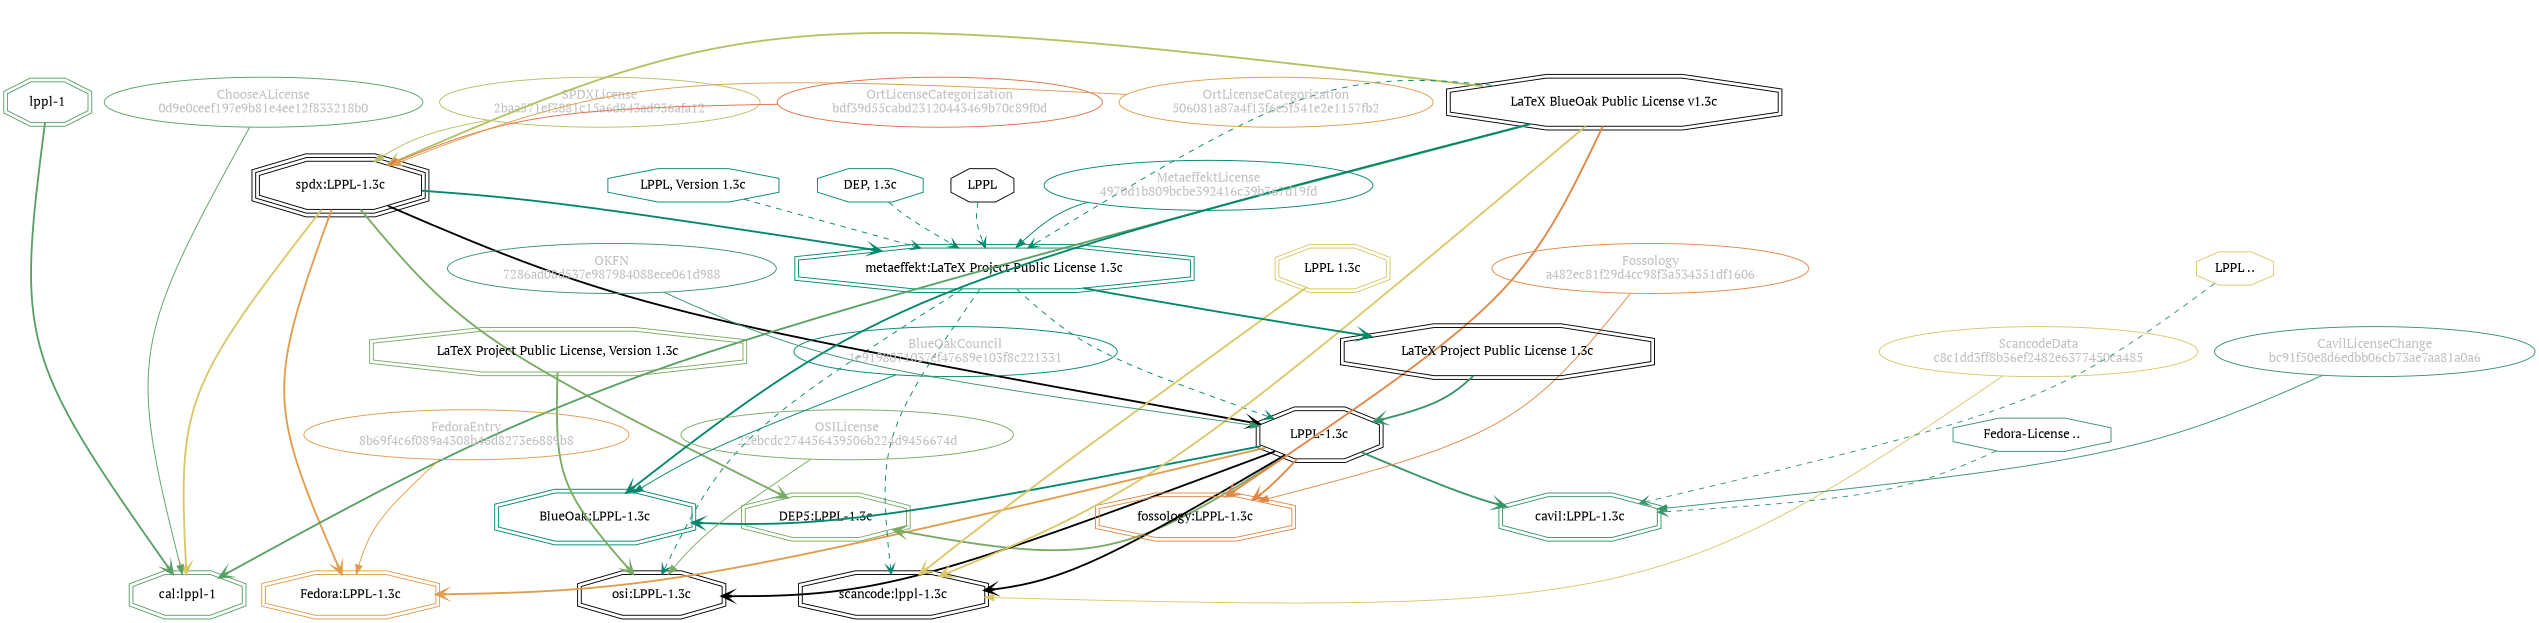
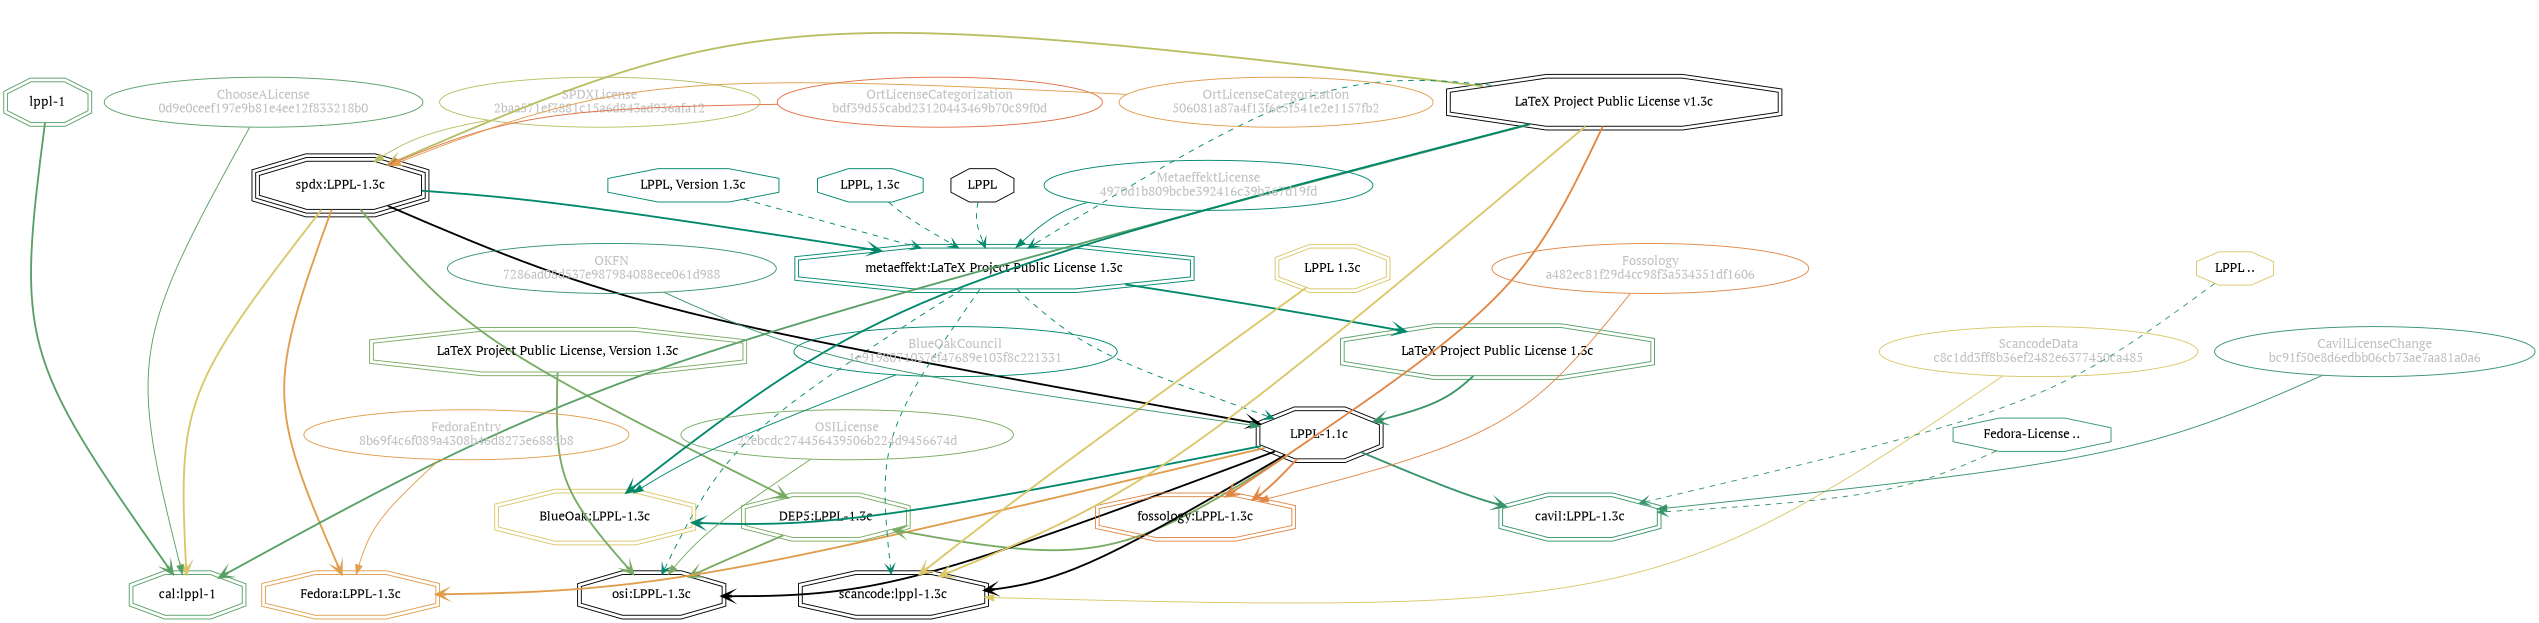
  strict digraph {
    fontname="PT Serif"
    splines=curved
    node [fontname="PT Serif" shape=doubleoctagon]
    edge [color="#00876c" fontname="PT Serif" weight=0.7 arrowhead=vee style=bold]
    n1 [color="#b8bf62" fillcolor="beige;1" fontcolor=gray label="SPDXLicense\n2baa571ef3881c15a6d843ad936afa12" shape=ellipse]
    n2 [label="spdx:LPPL-1.3c" shape=tripleoctagon]
    n3 [color="#e09d4b" label="Fedora:LPPL-1.3c"]
    n4 [color="#58a066" label="cal:lppl-1"]
    n5 [color="#00876c" label="metaeffekt:LaTeX Project Public License 1.3c"]
    n6 [color="#78ab63" label="DEP5:LPPL-1.3c"]
    n7 [label="osi:LPPL-1.3c"]
-   n8 [label="LPPL-1.3c"]
-   n9 [color="#00876c" label="BlueOak:LPPL-1.3c"]
+   n8 [label="LPPL-1.1c"]
+   n9 [color="#dac767" label="BlueOak:LPPL-1.3c"]
    n10 [label="scancode:lppl-1.3c"]
    n11 [color="#e18745" label="fossology:LPPL-1.3c"]
    n12 [color="#379469" label="cavil:LPPL-1.3c"]
-   n13 [label="LaTeX BlueOak Public License v1.3c"]
+   n13 [label="LaTeX Project Public License v1.3c"]
    n14 [color="#78ab63" fillcolor="beige;1" fontcolor=gray label="OSILicense\n22ebcdc274456439506b224d9456674d" shape=ellipse]
    n15 [color="#78ab63" label="LaTeX Project Public License, Version 1.3c"]
    n16 [label=LPPL shape=octagon]
    n17 [color="#e09d4b" fillcolor="beige;1" fontcolor=gray label="FedoraEntry\n8b69f4c6f089a4308b46d8273e6889b8" shape=ellipse]
    n18 [color="#00876c" fillcolor="beige;1" fontcolor=gray label="BlueOakCouncil\n1e9198071037ef47689e103f8c221331" shape=ellipse]
    n19 [color="#58a066" fillcolor="beige;1" fontcolor=gray label="ChooseALicense\n0d9e0ceef197e9b81e4ee12f833218b0" shape=ellipse]
    n20 [color="#58a066" label="lppl-1"]
    n21 [color="#dac767" fillcolor="beige;1" fontcolor=gray label="ScancodeData\nc8c1dd3ff8b36ef2482e6377450ca485" shape=ellipse]
    n22 [color="#dac767" label="LPPL 1.3c"]
    n23 [color="#e18745" fillcolor="beige;1" fontcolor=gray label="Fossology\na482ec81f29d4cc98f3a534351df1606" shape=ellipse]
    n24 [color="#379469" fillcolor="beige;1" fontcolor=gray label="OKFN\n7286ad08d537e987984088ece061d988" shape=ellipse]
-   n25 [label="LaTeX Project Public License 1.3c"]
+   n25 [label="LaTeX Project Public License 1.3c" color="#58a066"]
    n26 [color="#e06f45" fillcolor="beige;1" fontcolor=gray label="OrtLicenseCategorization\nbdf39d55cabd23120443469b70c89f0d" shape=ellipse]
    n27 [color="#e09d4b" fillcolor="beige;1" fontcolor=gray label="OrtLicenseCategorization\n506081a87a4f13f6e5f541e2e1157fb2" shape=ellipse]
    n28 [color="#379469" fillcolor="beige;1" fontcolor=gray label="CavilLicenseChange\nbc91f50e8d6edbb06cb73ae7aa81a0a6" shape=ellipse]
    n29 [color="#dac767" label="LPPL .." shape=octagon]
    n30 [color="#379469" label="Fedora-License .." shape=octagon]
    n31 [color="#00876c" fillcolor="beige;1" fontcolor=gray label="MetaeffektLicense\n4970d1b809bcbe392416c39b367d19fd" shape=ellipse]
    n32 [color="#00876c" label="LPPL, Version 1.3c" shape=octagon]
-   n33 [color="#00876c" label="DEP, 1.3c" shape=octagon]
+   n33 [color="#00876c" label="LPPL, 1.3c" shape=octagon]
    n1 -> n2 [color="#b8bf62" weight=0.5 arrowhead="" style=""]
    n2 -> n3 [color="#e09d4b"]
    n2 -> n4 [color="#dac767"]
    n2 -> n5
    n2 -> n6 [color="#78ab63"]
+   n6 -> n7 [color="#78ab63"]
    n7 -> n5 [style=dashed weight=0.5]
    n8 -> n2 [color=""]
    n8 -> n3 [color="#e09d4b"]
    n8 -> n5 [style=dashed weight=0.5]
    n8 -> n6 [color="#78ab63"]
    n8 -> n7 [color=""]
    n8 -> n9
    n8 -> n10 [color=""]
    n8 -> n11 [color="#e18745"]
    n8 -> n12 [color="#379469"]
    n10 -> n5 [style=dashed weight=0.5]
    n13 -> n2 [color="#b8bf62"]
    n13 -> n4 [color="#58a066"]
    n13 -> n5 [style=dashed weight=0.5]
    n13 -> n9
    n13 -> n10 [color="#dac767"]
    n13 -> n11 [color="#e18745"]
    n14 -> n7 [color="#78ab63" weight=0.5 arrowhead="" style=""]
    n15 -> n7 [color="#78ab63"]
    n16 -> n5 [style=dashed weight=0.5]
    n17 -> n3 [color="#e09d4b" weight=0.5 arrowhead="" style=""]
    n18 -> n9 [weight=0.5 arrowhead="" style=""]
    n19 -> n4 [color="#58a066" weight=0.5 arrowhead="" style=""]
    n20 -> n4 [color="#58a066"]
    n21 -> n10 [color="#dac767" weight=0.5 arrowhead="" style=""]
    n22 -> n10 [color="#dac767"]
    n23 -> n11 [color="#e18745" weight=0.5 arrowhead="" style=""]
    n24 -> n8 [color="#379469" weight=0.5 arrowhead="" style=""]
-   n25 -> n5
+   n5 -> n25
    n25 -> n8 [color="#379469"]
    n26 -> n2 [color="#e06f45" weight=0.5 arrowhead="" style=""]
    n27 -> n2 [color="#e09d4b" weight=0.5 arrowhead="" style=""]
    n28 -> n12 [color="#379469" weight=0.5 arrowhead="" style=""]
    n29 -> n12 [color="#379469" style=dashed weight=0.5]
    n30 -> n12 [color="#379469" style=dashed weight=0.5]
    n31 -> n5 [weight=0.5 arrowhead="" style=""]
    n32 -> n5 [style=dashed weight=0.5]
    n33 -> n5 [style=dashed weight=0.5]
  }
